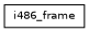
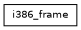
  digraph {
    rankdir=LR
-   n1 [color=black fillcolor=white fontname=Helvetica fontsize=10 height=0.2 label=i486_frame shape=record style=filled width=0.4]
+   n1 [color=black fillcolor=white fontname=Helvetica fontsize=10 height=0.2 label=i386_frame shape=record style=filled width=0.4]
  }
